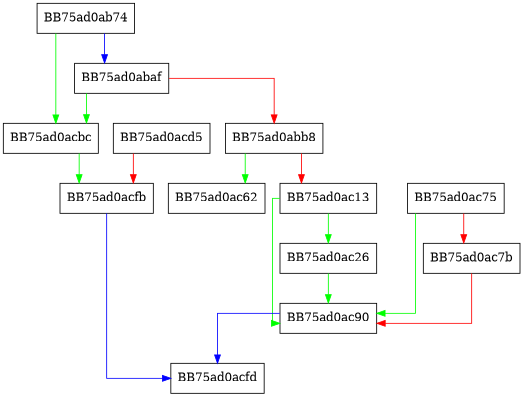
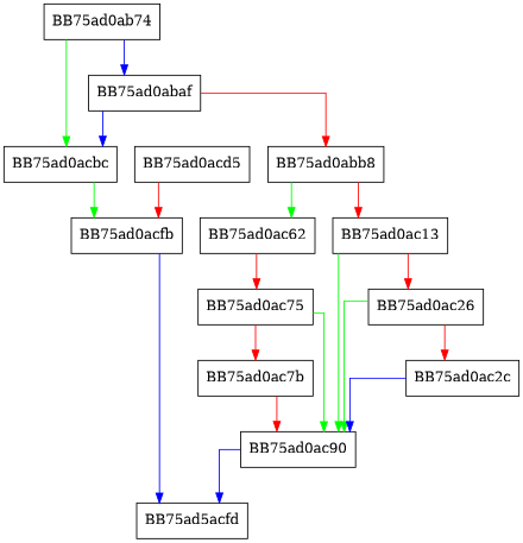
  digraph {
    splines=ortho
    node [shape=box]
    edge [color=red]
    BB75ad0ab74
    BB75ad0acbc
    BB75ad0abaf
    BB75ad0acfb
    BB75ad0abb8
-   BB75ad0acfd
+   BB75ad0acfd [label=BB75ad5acfd]
    BB75ad0ac62
    BB75ad0ac13
    BB75ad0ac75
    BB75ad0ac90
    BB75ad0ac26
    BB75ad0ac7b
+   BB75ad0ac2c
    BB75ad0acd5
    BB75ad0ab74 -> BB75ad0acbc [color=green]
    BB75ad0ab74 -> BB75ad0abaf [color=blue]
    BB75ad0acbc -> BB75ad0acfb [color=green]
-   BB75ad0abaf -> BB75ad0acbc [color=green]
+   BB75ad0abaf -> BB75ad0acbc [color=blue]
    BB75ad0abaf -> BB75ad0abb8
    BB75ad0acfb -> BB75ad0acfd [color=blue]
    BB75ad0abb8 -> BB75ad0ac62 [color=green]
    BB75ad0abb8 -> BB75ad0ac13
+   BB75ad0ac62 -> BB75ad0ac75
    BB75ad0ac13 -> BB75ad0ac90 [color=green]
-   BB75ad0ac13 -> BB75ad0ac26 [color=green]
+   BB75ad0ac13 -> BB75ad0ac26
    BB75ad0ac75 -> BB75ad0ac90 [color=green]
    BB75ad0ac75 -> BB75ad0ac7b
    BB75ad0ac90 -> BB75ad0acfd [color=blue]
    BB75ad0ac26 -> BB75ad0ac90 [color=green]
+   BB75ad0ac26 -> BB75ad0ac2c
    BB75ad0ac7b -> BB75ad0ac90
+   BB75ad0ac2c -> BB75ad0ac90 [color=blue]
    BB75ad0acd5 -> BB75ad0acfb
  }
